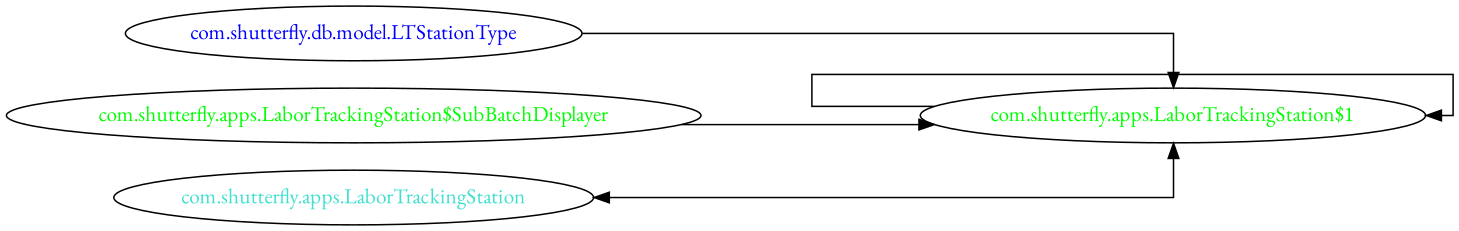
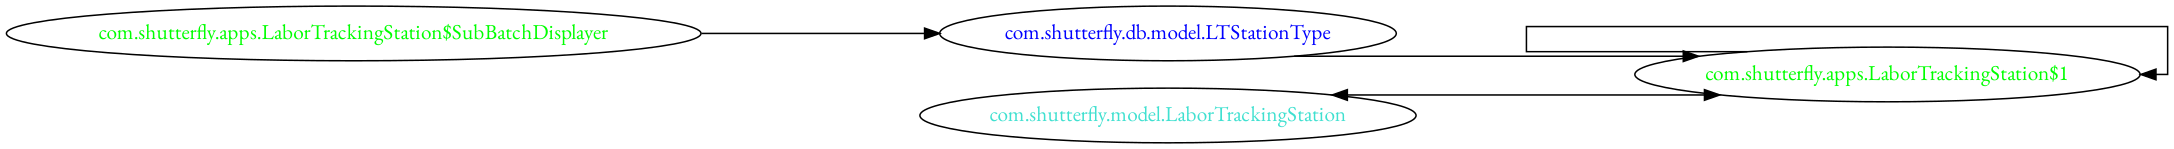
  digraph {
    concentrate=true
    fontname="EB Garamond"
    rankdir=LR
    ranksep=2.0
    splines=ortho
    node [fontcolor=green fontname="EB Garamond"]
    edge [fontname="EB Garamond"]
    "com.shutterfly.apps.LaborTrackingStation$1"
    "com.shutterfly.db.model.LTStationType" [fontcolor=blue]
    "com.shutterfly.apps.LaborTrackingStation$SubBatchDisplayer"
-   "com.shutterfly.apps.LaborTrackingStation" [fontcolor=turquoise]
+   "com.shutterfly.apps.LaborTrackingStation" [fontcolor=turquoise label="com.shutterfly.model.LaborTrackingStation"]
    "com.shutterfly.apps.LaborTrackingStation$1" -> "com.shutterfly.apps.LaborTrackingStation$1"
    "com.shutterfly.db.model.LTStationType" -> "com.shutterfly.apps.LaborTrackingStation$1"
-   "com.shutterfly.apps.LaborTrackingStation$SubBatchDisplayer" -> "com.shutterfly.apps.LaborTrackingStation$1"
+   "com.shutterfly.apps.LaborTrackingStation$SubBatchDisplayer" -> "com.shutterfly.db.model.LTStationType"
    "com.shutterfly.apps.LaborTrackingStation" -> "com.shutterfly.apps.LaborTrackingStation$1" [dir=both]
  }
